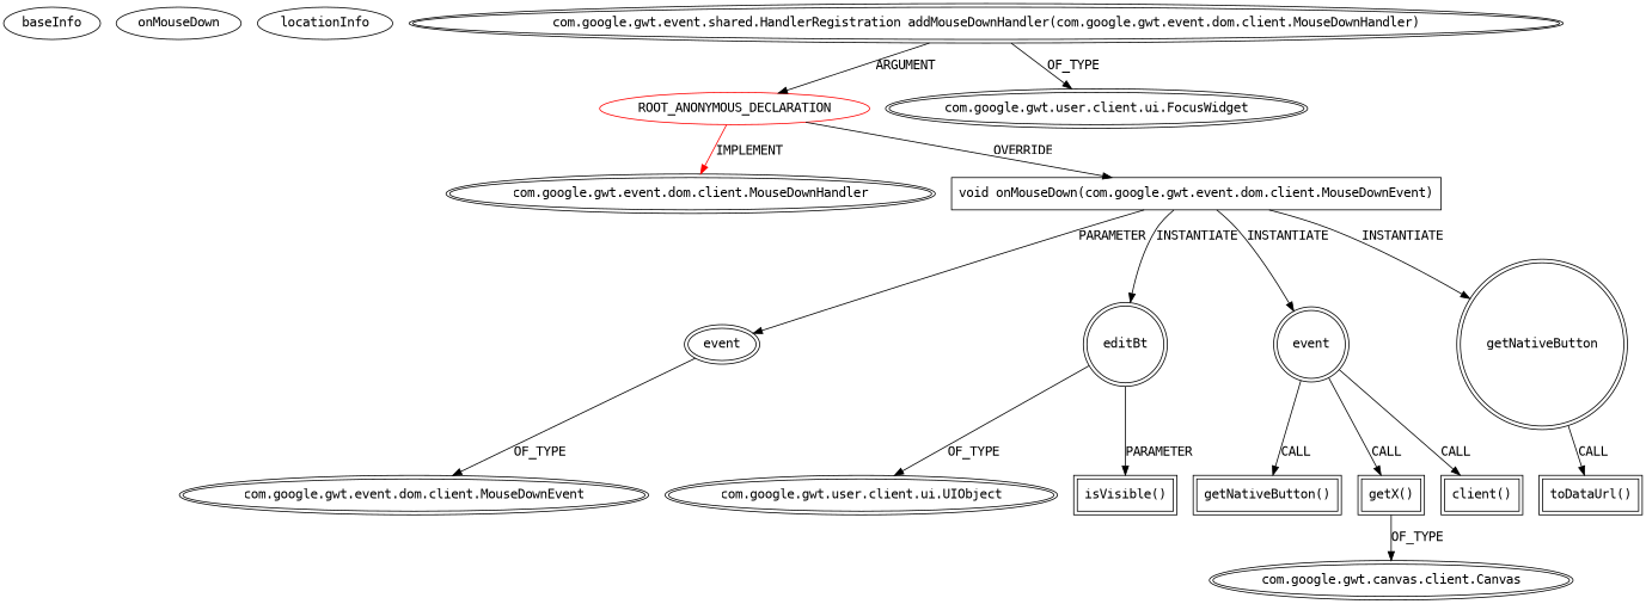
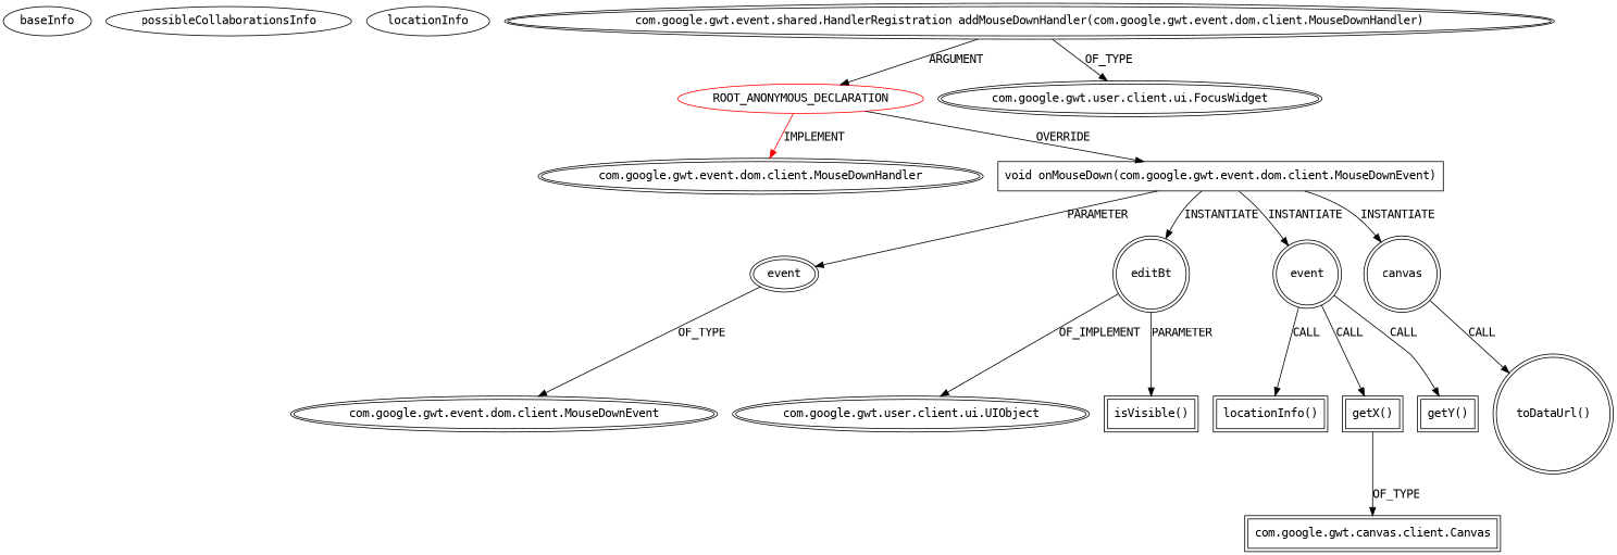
  digraph {
    fontname="DejaVu Sans Mono"
    node [fontname="DejaVu Sans Mono" isFrameworkType=true vertexType=INSIDE_CALL peripheries=2]
    edge [fontname="DejaVu Sans Mono"]
    baseInfo [category=extension_graph graphId=504 isAnonymous=true possibleRelation=false isFrameworkType="" vertexType="" peripheries=""]
-   possibleCollaborationsInfo [label=onMouseDown isFrameworkType="" vertexType="" peripheries=""]
+   possibleCollaborationsInfo [isFrameworkType="" vertexType="" peripheries=""]
    locationInfo [contextSignature="void onApiReady()" filePath="/akjava-GWT-Hangouts/GWT-Hangouts-master/apps/easyoverlay/src/com/akjava/gwt/hangout/easyoverlay/client/EasyOverlay.java" graphId=504 projectName="akjava-GWT-Hangouts" isFrameworkType="" vertexType="" peripheries=""]
    n4 [color=red isFrameworkType=false label=ROOT_ANONYMOUS_DECLARATION vertexType=ROOT_ANONYMOUS_DECLARATION peripheries=""]
    n5 [label="com.google.gwt.event.dom.client.MouseDownHandler" vertexType=FRAMEWORK_INTERFACE_TYPE]
    n6 [isFrameworkType=false label="void onMouseDown(com.google.gwt.event.dom.client.MouseDownEvent)" shape=box vertexType=OVERRIDING_METHOD_DECLARATION peripheries=""]
    n7 [label=event vertexType=PARAMETER_DECLARATION]
    n8 [label=editBt shape=circle vertexType=VARIABLE_EXPRESION]
    n9 [label=event shape=circle vertexType=VARIABLE_EXPRESION]
-   n10 [label=getNativeButton shape=circle vertexType=VARIABLE_EXPRESION]
+   n10 [label=canvas shape=circle vertexType=VARIABLE_EXPRESION]
    n11 [label="com.google.gwt.event.shared.HandlerRegistration addMouseDownHandler(com.google.gwt.event.dom.client.MouseDownHandler)" vertexType=OUTSIDE_CALL]
    n12 [label="com.google.gwt.user.client.ui.FocusWidget" vertexType=FRAMEWORK_CLASS_TYPE]
    n13 [label="com.google.gwt.event.dom.client.MouseDownEvent" vertexType=FRAMEWORK_CLASS_TYPE]
    n14 [label="com.google.gwt.user.client.ui.UIObject" vertexType=FRAMEWORK_CLASS_TYPE]
    n15 [label="isVisible()" shape=box]
-   n16 [label="getNativeButton()" shape=box]
+   n16 [label="locationInfo()" shape=box]
    n17 [label="getX()" shape=box]
-   n18 [label="client()" shape=box]
-   n19 [label="toDataUrl()" shape=box]
-   n20 [label="com.google.gwt.canvas.client.Canvas" vertexType=FRAMEWORK_CLASS_TYPE]
+   n18 [label="getY()" shape=box]
+   n19 [label="toDataUrl()" shape=circle]
+   n20 [label="com.google.gwt.canvas.client.Canvas" vertexType=FRAMEWORK_CLASS_TYPE shape=box]
    n4 -> n5 [color=red label=IMPLEMENT]
    n4 -> n6 [label=OVERRIDE]
    n6 -> n7 [label=PARAMETER]
    n6 -> n8 [label=INSTANTIATE]
    n6 -> n9 [label=INSTANTIATE]
    n6 -> n10 [label=INSTANTIATE]
    n7 -> n13 [label=OF_TYPE]
-   n8 -> n14 [label=OF_TYPE]
+   n8 -> n14 [label=OF_IMPLEMENT]
    n8 -> n15 [label=PARAMETER]
    n9 -> n16 [label=CALL]
    n9 -> n17 [label=CALL]
    n9 -> n18 [label=CALL]
    n10 -> n19 [label=CALL]
    n11 -> n4 [label=ARGUMENT]
    n11 -> n12 [label=OF_TYPE]
    n17 -> n20 [label=OF_TYPE]
  }
